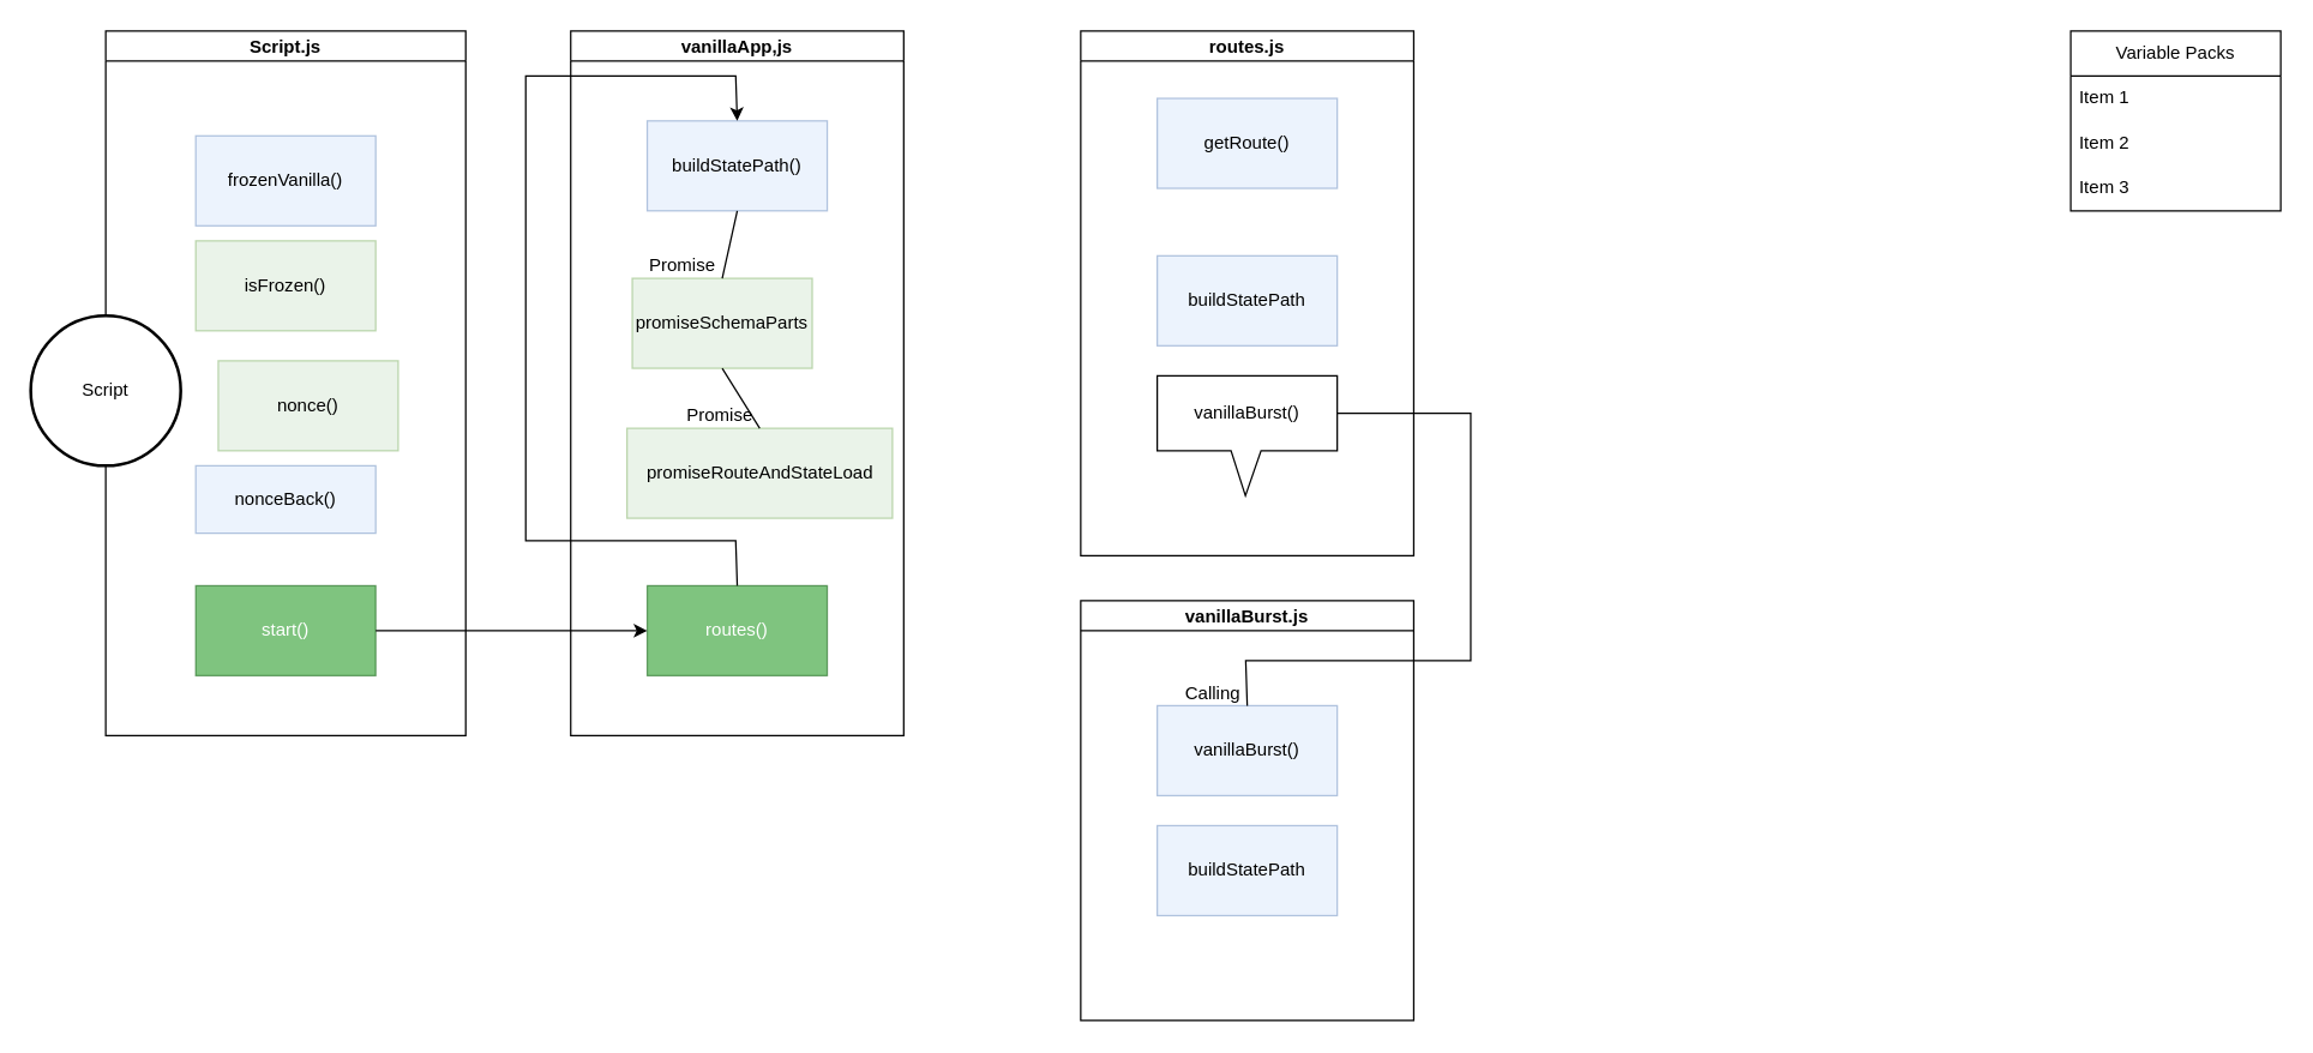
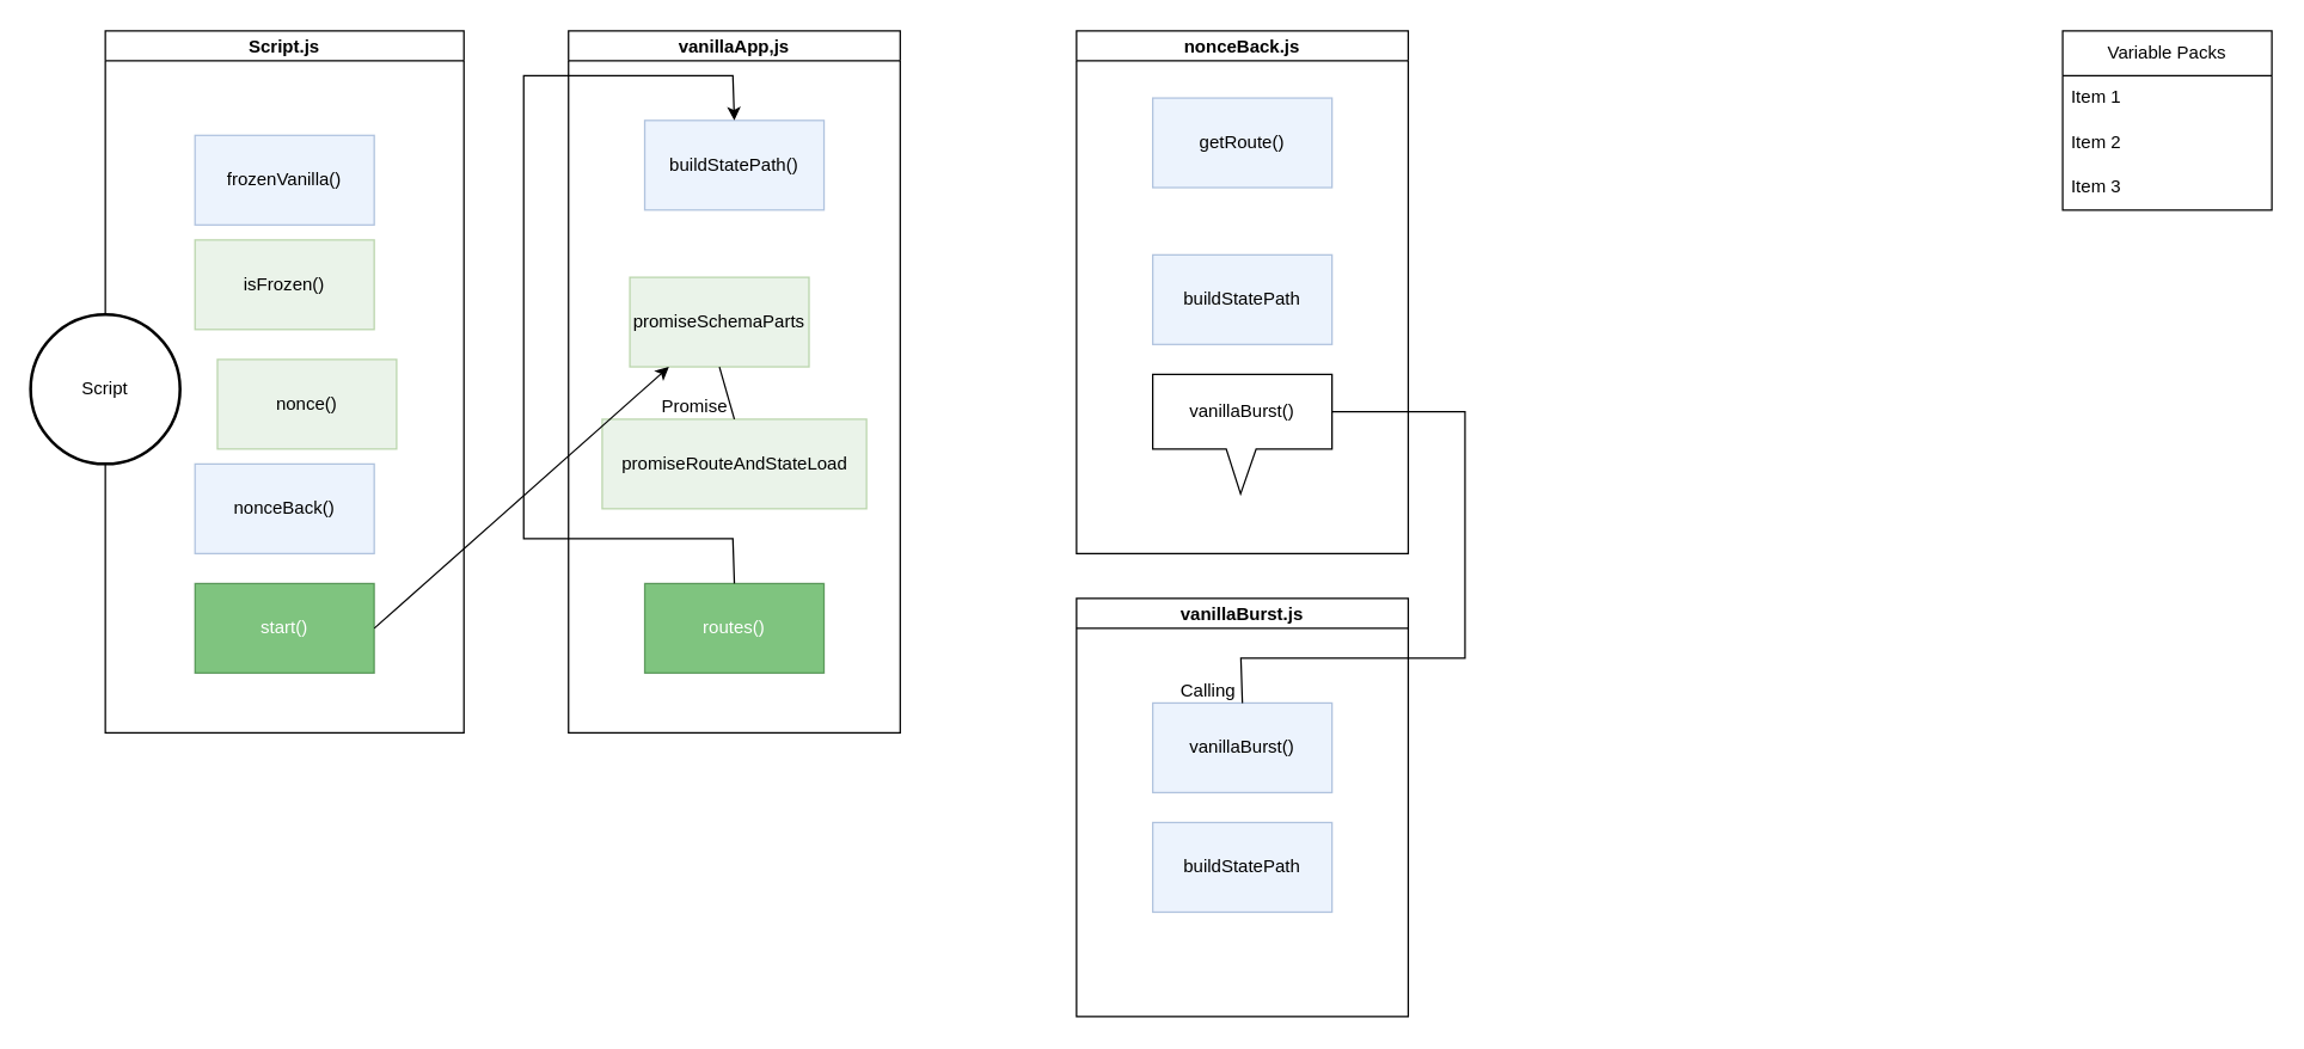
  <mxCell id="0" />
  <mxCell id="1" parent="0" />
  <mxCell id="2" value="Script.js" style="swimlane;startSize=20;horizontal=1;containerType=tree;" parent="1" vertex="1"><mxGeometry x="70" y="20" width="240" height="470" as="geometry"><mxRectangle x="-130" y="120" width="80" height="30" as="alternateBounds" /></mxGeometry></mxCell>
  <mxCell id="3" value="start()" style="rounded=0;whiteSpace=wrap;html=1;fillColor=#008a00;strokeColor=#005700;fontColor=#ffffff;opacity=50;" parent="2" vertex="1"><mxGeometry x="60" y="370" width="120" height="60" as="geometry" /></mxCell>
  <mxCell id="4" value="frozenVanilla()" style="rounded=0;whiteSpace=wrap;html=1;fillColor=#dae8fc;strokeColor=#6c8ebf;opacity=50;" parent="2" vertex="1"><mxGeometry x="60" y="70" width="120" height="60" as="geometry" /></mxCell>
  <mxCell id="5" value="isFrozen()" style="rounded=0;whiteSpace=wrap;html=1;fillColor=#d5e8d4;strokeColor=#82b366;opacity=50;" parent="2" vertex="1"><mxGeometry x="60" y="140" width="120" height="60" as="geometry" /></mxCell>
  <mxCell id="6" value="nonce()" style="rounded=0;whiteSpace=wrap;html=1;fillColor=#d5e8d4;strokeColor=#82b366;opacity=50;" parent="2" vertex="1"><mxGeometry x="75" y="220" width="120" height="60" as="geometry" /></mxCell>
- <mxCell id="7" value="nonceBack()" style="rounded=0;whiteSpace=wrap;html=1;fillColor=#dae8fc;strokeColor=#6c8ebf;opacity=50;" parent="2" vertex="1"><mxGeometry x="60" y="290" width="120" height="45" as="geometry" /></mxCell>
+ <mxCell id="7" value="nonceBack()" style="rounded=0;whiteSpace=wrap;html=1;fillColor=#dae8fc;strokeColor=#6c8ebf;opacity=50;" parent="2" vertex="1"><mxGeometry x="60" y="290" width="120" height="60" as="geometry" /></mxCell>
  <mxCell id="8" value="vanillaApp,js" style="swimlane;startSize=20;horizontal=1;containerType=tree;" parent="1" vertex="1"><mxGeometry x="380" y="20" width="222" height="470" as="geometry"><mxRectangle x="-130" y="120" width="80" height="30" as="alternateBounds" /></mxGeometry></mxCell>
  <mxCell id="9" value="routes()" style="rounded=0;whiteSpace=wrap;html=1;fillColor=#008a00;strokeColor=#005700;fontColor=#ffffff;opacity=50;" parent="8" vertex="1"><mxGeometry x="51" y="370" width="120" height="60" as="geometry" /></mxCell>
  <mxCell id="10" value="buildStatePath()" style="rounded=0;whiteSpace=wrap;html=1;fillColor=#dae8fc;strokeColor=#6c8ebf;opacity=50;" parent="8" vertex="1"><mxGeometry x="51" y="60" width="120" height="60" as="geometry" /></mxCell>
  <mxCell id="11" value="promiseSchemaParts" style="rounded=0;whiteSpace=wrap;html=1;fillColor=#d5e8d4;strokeColor=#82b366;opacity=50;" parent="8" vertex="1"><mxGeometry x="41" y="165" width="120" height="60" as="geometry" /></mxCell>
- <mxCell id="12" value="promiseRouteAndStateLoad" style="rounded=0;whiteSpace=wrap;html=1;fillColor=#d5e8d4;strokeColor=#82b366;opacity=50;" parent="8" vertex="1"><mxGeometry x="37.5" y="265" width="177" height="60" as="geometry" /></mxCell>
- <mxCell id="13" value="" style="endArrow=none;html=1;rounded=0;exitX=0.5;exitY=1;exitDx=0;exitDy=0;entryX=0.5;entryY=0;entryDx=0;entryDy=0;" edge="1" parent="8" source="10" target="11"><mxGeometry relative="1" as="geometry"><mxPoint x="250" y="160" as="sourcePoint" /><mxPoint x="190" y="260" as="targetPoint" /></mxGeometry></mxCell>
- <mxCell id="14" value="Promise&amp;nbsp;" style="resizable=0;html=1;whiteSpace=wrap;align=right;verticalAlign=bottom;" connectable="0" vertex="1" parent="13"><mxGeometry x="1" relative="1" as="geometry" /></mxCell>
+ <mxCell id="12" value="promiseRouteAndStateLoad" style="rounded=0;whiteSpace=wrap;html=1;fillColor=#d5e8d4;strokeColor=#82b366;opacity=50;" parent="8" vertex="1"><mxGeometry x="22.5" y="260" width="177" height="60" as="geometry" /></mxCell>
  <mxCell id="15" value="" style="endArrow=none;html=1;rounded=0;exitX=0.5;exitY=1;exitDx=0;exitDy=0;entryX=0.5;entryY=0;entryDx=0;entryDy=0;" edge="1" parent="8" source="11" target="12"><mxGeometry relative="1" as="geometry"><mxPoint x="250" y="160" as="sourcePoint" /><mxPoint x="410" y="160" as="targetPoint" /></mxGeometry></mxCell>
  <mxCell id="16" value="Promise&amp;nbsp;" style="resizable=0;html=1;whiteSpace=wrap;align=right;verticalAlign=bottom;" connectable="0" vertex="1" parent="15"><mxGeometry x="1" relative="1" as="geometry" /></mxCell>
  <mxCell id="17" value="" style="endArrow=classic;html=1;rounded=0;exitX=0.5;exitY=0;exitDx=0;exitDy=0;entryX=0.5;entryY=0;entryDx=0;entryDy=0;" edge="1" parent="8" source="9" target="10"><mxGeometry width="50" height="50" relative="1" as="geometry"><mxPoint x="300" y="190" as="sourcePoint" /><mxPoint x="110" y="30" as="targetPoint" /><Array as="points"><mxPoint x="110" y="340" /><mxPoint x="-30" y="340" /><mxPoint x="-30" y="30" /><mxPoint x="110" y="30" /></Array></mxGeometry></mxCell>
- <mxCell id="18" value="" style="endArrow=classic;html=1;rounded=0;exitX=1;exitY=0.5;exitDx=0;exitDy=0;entryX=0;entryY=0.5;entryDx=0;entryDy=0;" edge="1" parent="1" source="3" target="9"><mxGeometry width="50" height="50" relative="1" as="geometry"><mxPoint x="680" y="210" as="sourcePoint" /><mxPoint x="730" y="160" as="targetPoint" /></mxGeometry></mxCell>
- <mxCell id="19" value="routes.js" style="swimlane;startSize=20;horizontal=1;containerType=tree;" vertex="1" parent="1"><mxGeometry x="720" y="20" width="222" height="350" as="geometry"><mxRectangle x="-130" y="120" width="80" height="30" as="alternateBounds" /></mxGeometry></mxCell>
+ <mxCell id="18" value="" style="endArrow=classic;html=1;rounded=0;exitX=1;exitY=0.5;exitDx=0;exitDy=0;" edge="1" parent="1" source="3" target="11"><mxGeometry width="50" height="50" relative="1" as="geometry"><mxPoint x="680" y="210" as="sourcePoint" /><mxPoint x="730" y="160" as="targetPoint" /></mxGeometry></mxCell>
+ <mxCell id="19" value="nonceBack.js" style="swimlane;startSize=20;horizontal=1;containerType=tree;" vertex="1" parent="1"><mxGeometry x="720" y="20" width="222" height="350" as="geometry"><mxRectangle x="-130" y="120" width="80" height="30" as="alternateBounds" /></mxGeometry></mxCell>
  <mxCell id="20" value="buildStatePath" style="rounded=0;whiteSpace=wrap;html=1;fillColor=#dae8fc;strokeColor=#6c8ebf;opacity=50;" vertex="1" parent="19"><mxGeometry x="51" y="150" width="120" height="60" as="geometry" /></mxCell>
  <mxCell id="21" value="getRoute()" style="rounded=0;whiteSpace=wrap;html=1;fillColor=#dae8fc;strokeColor=#6c8ebf;opacity=50;" vertex="1" parent="19"><mxGeometry x="51" y="45" width="120" height="60" as="geometry" /></mxCell>
  <mxCell id="22" value="vanillaBurst()" style="shape=callout;whiteSpace=wrap;html=1;perimeter=calloutPerimeter;position2=0.49;base=20;size=30;position=0.41;" vertex="1" parent="19"><mxGeometry x="51" y="230" width="120" height="80" as="geometry" /></mxCell>
  <mxCell id="23" value="vanillaBurst.js" style="swimlane;startSize=20;horizontal=1;containerType=tree;" vertex="1" parent="1"><mxGeometry x="720" y="400" width="222" height="280" as="geometry"><mxRectangle x="-130" y="120" width="80" height="30" as="alternateBounds" /></mxGeometry></mxCell>
  <mxCell id="24" value="buildStatePath" style="rounded=0;whiteSpace=wrap;html=1;fillColor=#dae8fc;strokeColor=#6c8ebf;opacity=50;" vertex="1" parent="23"><mxGeometry x="51" y="150" width="120" height="60" as="geometry" /></mxCell>
  <mxCell id="25" value="vanillaBurst()" style="rounded=0;whiteSpace=wrap;html=1;fillColor=#dae8fc;strokeColor=#6c8ebf;opacity=50;" vertex="1" parent="23"><mxGeometry x="51" y="70" width="120" height="60" as="geometry" /></mxCell>
  <mxCell id="26" value="" style="endArrow=none;html=1;rounded=0;entryX=0.5;entryY=0;entryDx=0;entryDy=0;exitX=0;exitY=0;exitDx=120;exitDy=25;exitPerimeter=0;" edge="1" parent="1" source="22" target="25"><mxGeometry relative="1" as="geometry"><mxPoint x="830" y="350" as="sourcePoint" /><mxPoint x="960" y="330" as="targetPoint" /><Array as="points"><mxPoint x="980" y="275" /><mxPoint x="980" y="440" /><mxPoint x="830" y="440" /></Array></mxGeometry></mxCell>
  <mxCell id="27" value="Calling&amp;nbsp;" style="resizable=0;html=1;whiteSpace=wrap;align=right;verticalAlign=bottom;" connectable="0" vertex="1" parent="26"><mxGeometry x="1" relative="1" as="geometry" /></mxCell>
  <mxCell id="28" value="Variable Packs" style="swimlane;fontStyle=0;childLayout=stackLayout;horizontal=1;startSize=30;horizontalStack=0;resizeParent=1;resizeParentMax=0;resizeLast=0;collapsible=1;marginBottom=0;whiteSpace=wrap;html=1;" vertex="1" parent="1"><mxGeometry x="1380" y="20" width="140" height="120" as="geometry" /></mxCell>
  <mxCell id="29" value="Item 1" style="text;strokeColor=none;fillColor=none;align=left;verticalAlign=middle;spacingLeft=4;spacingRight=4;overflow=hidden;points=[[0,0.5],[1,0.5]];portConstraint=eastwest;rotatable=0;whiteSpace=wrap;html=1;" vertex="1" parent="28"><mxGeometry y="30" width="140" height="30" as="geometry" /></mxCell>
  <mxCell id="30" value="Item 2" style="text;strokeColor=none;fillColor=none;align=left;verticalAlign=middle;spacingLeft=4;spacingRight=4;overflow=hidden;points=[[0,0.5],[1,0.5]];portConstraint=eastwest;rotatable=0;whiteSpace=wrap;html=1;" vertex="1" parent="28"><mxGeometry y="60" width="140" height="30" as="geometry" /></mxCell>
  <mxCell id="31" value="Item 3" style="text;strokeColor=none;fillColor=none;align=left;verticalAlign=middle;spacingLeft=4;spacingRight=4;overflow=hidden;points=[[0,0.5],[1,0.5]];portConstraint=eastwest;rotatable=0;whiteSpace=wrap;html=1;" vertex="1" parent="28"><mxGeometry y="90" width="140" height="30" as="geometry" /></mxCell>
  <mxCell id="32" value="Script" style="strokeWidth=2;html=1;shape=mxgraph.flowchart.start_2;whiteSpace=wrap;" vertex="1" parent="1"><mxGeometry x="20" y="210" width="100" height="100" as="geometry" /></mxCell>
